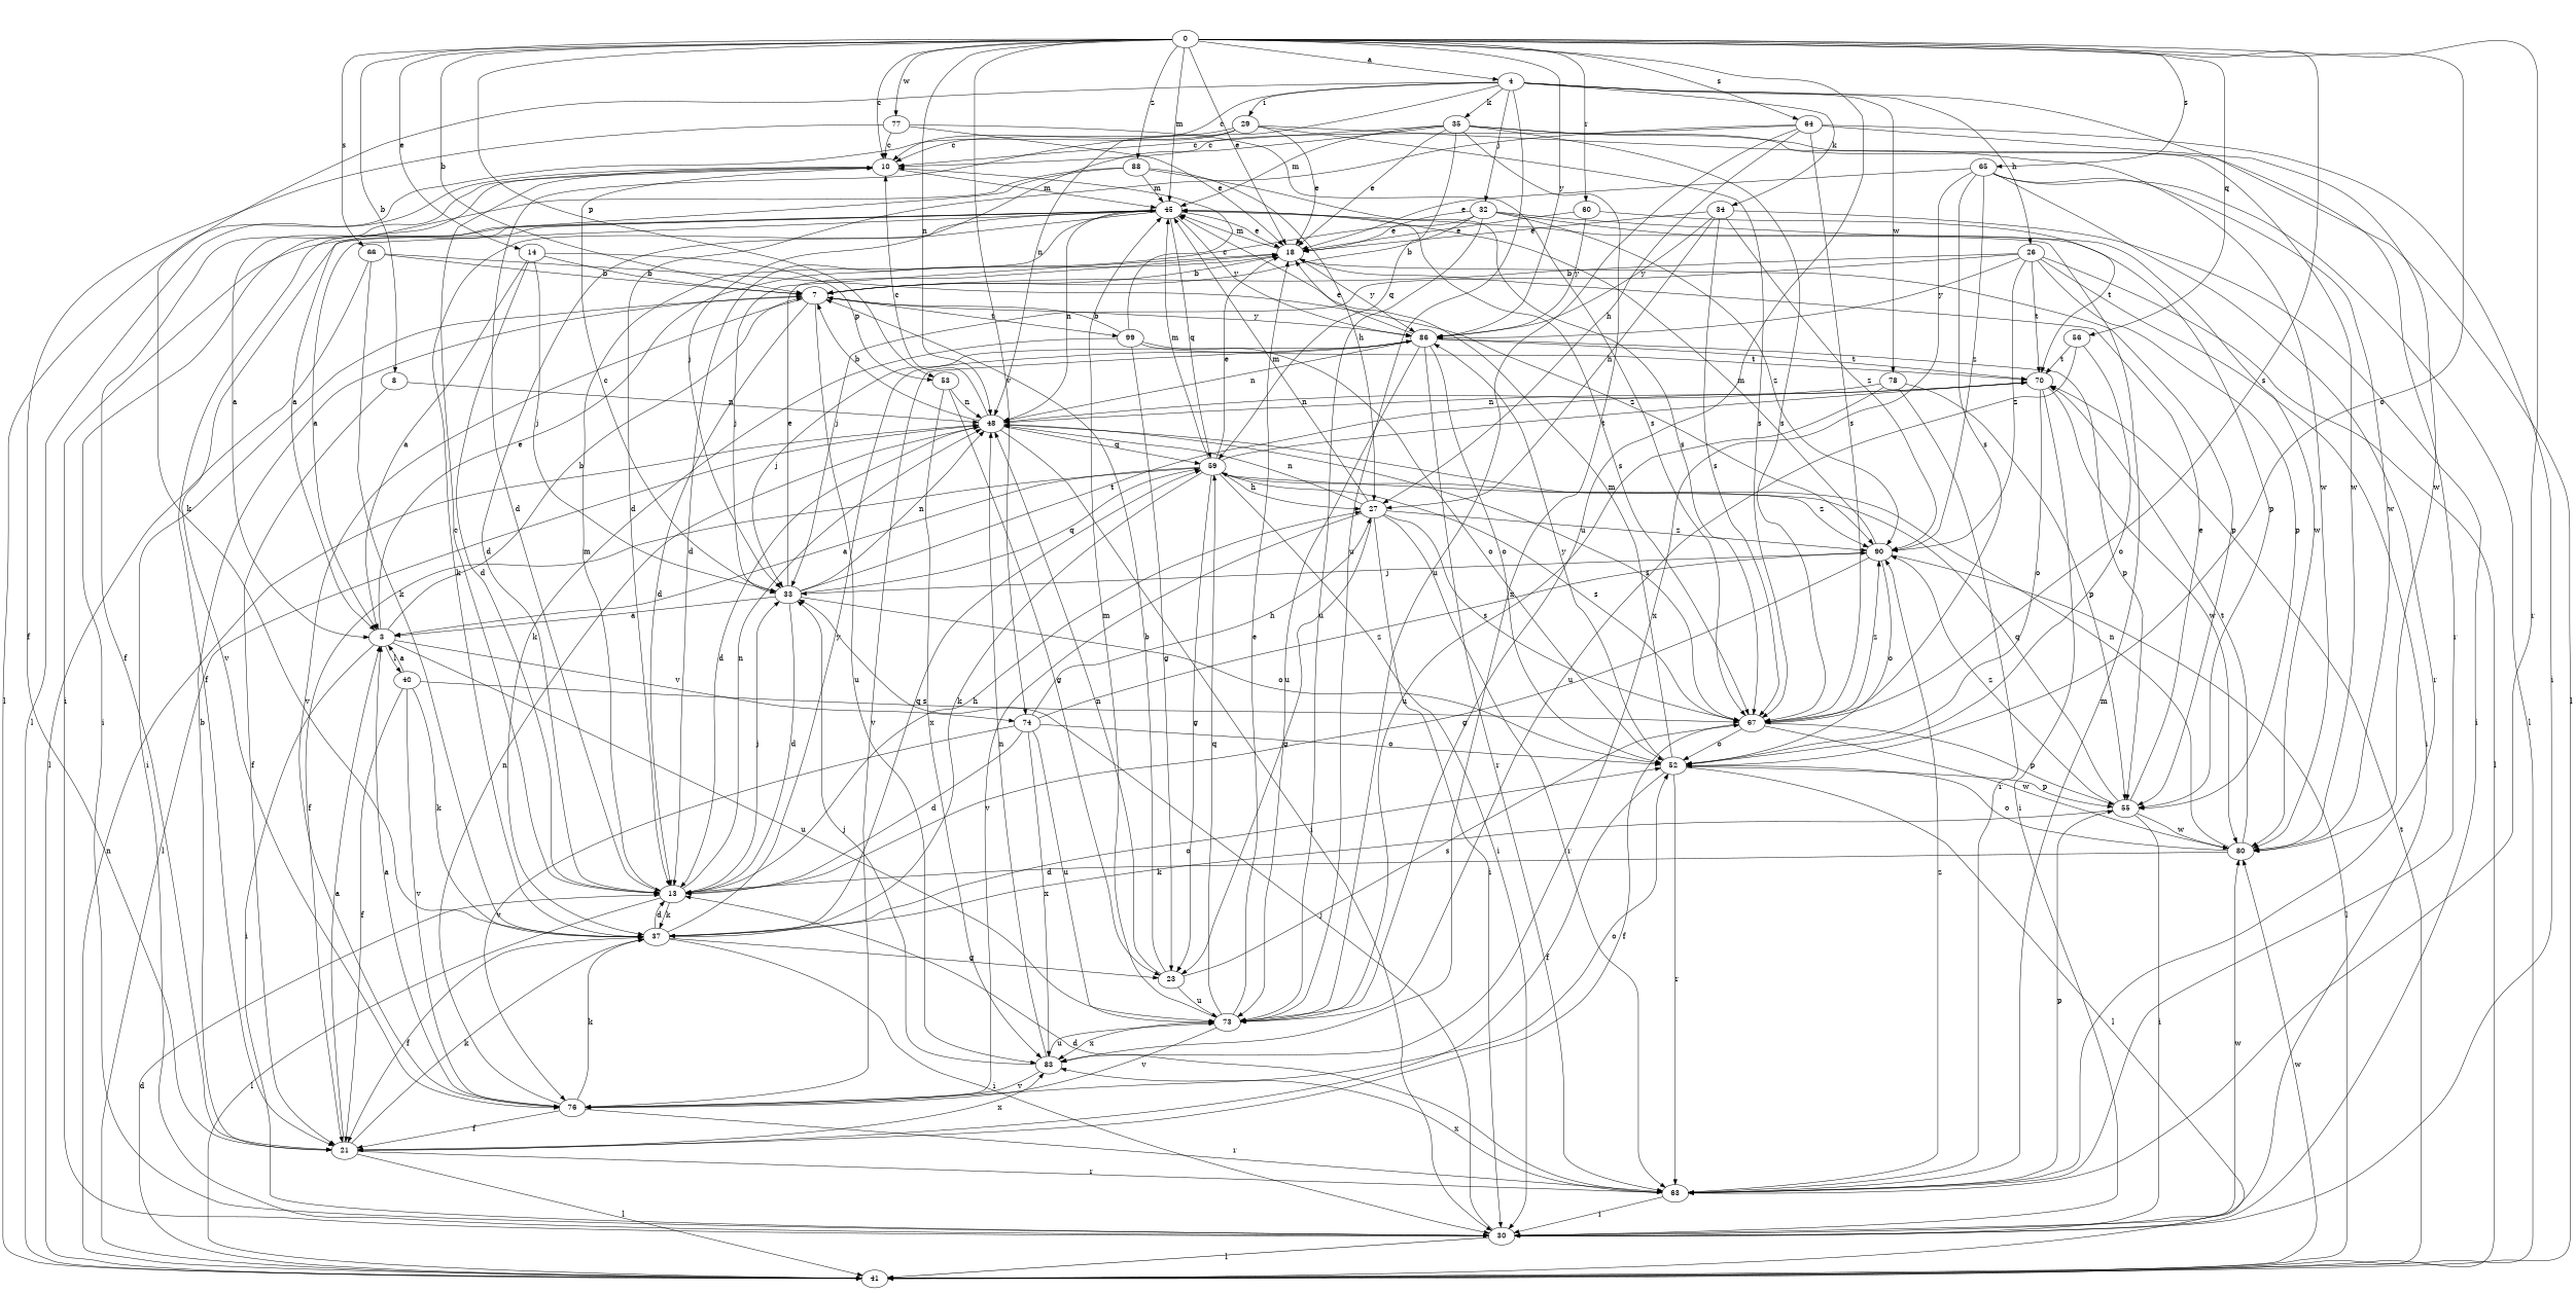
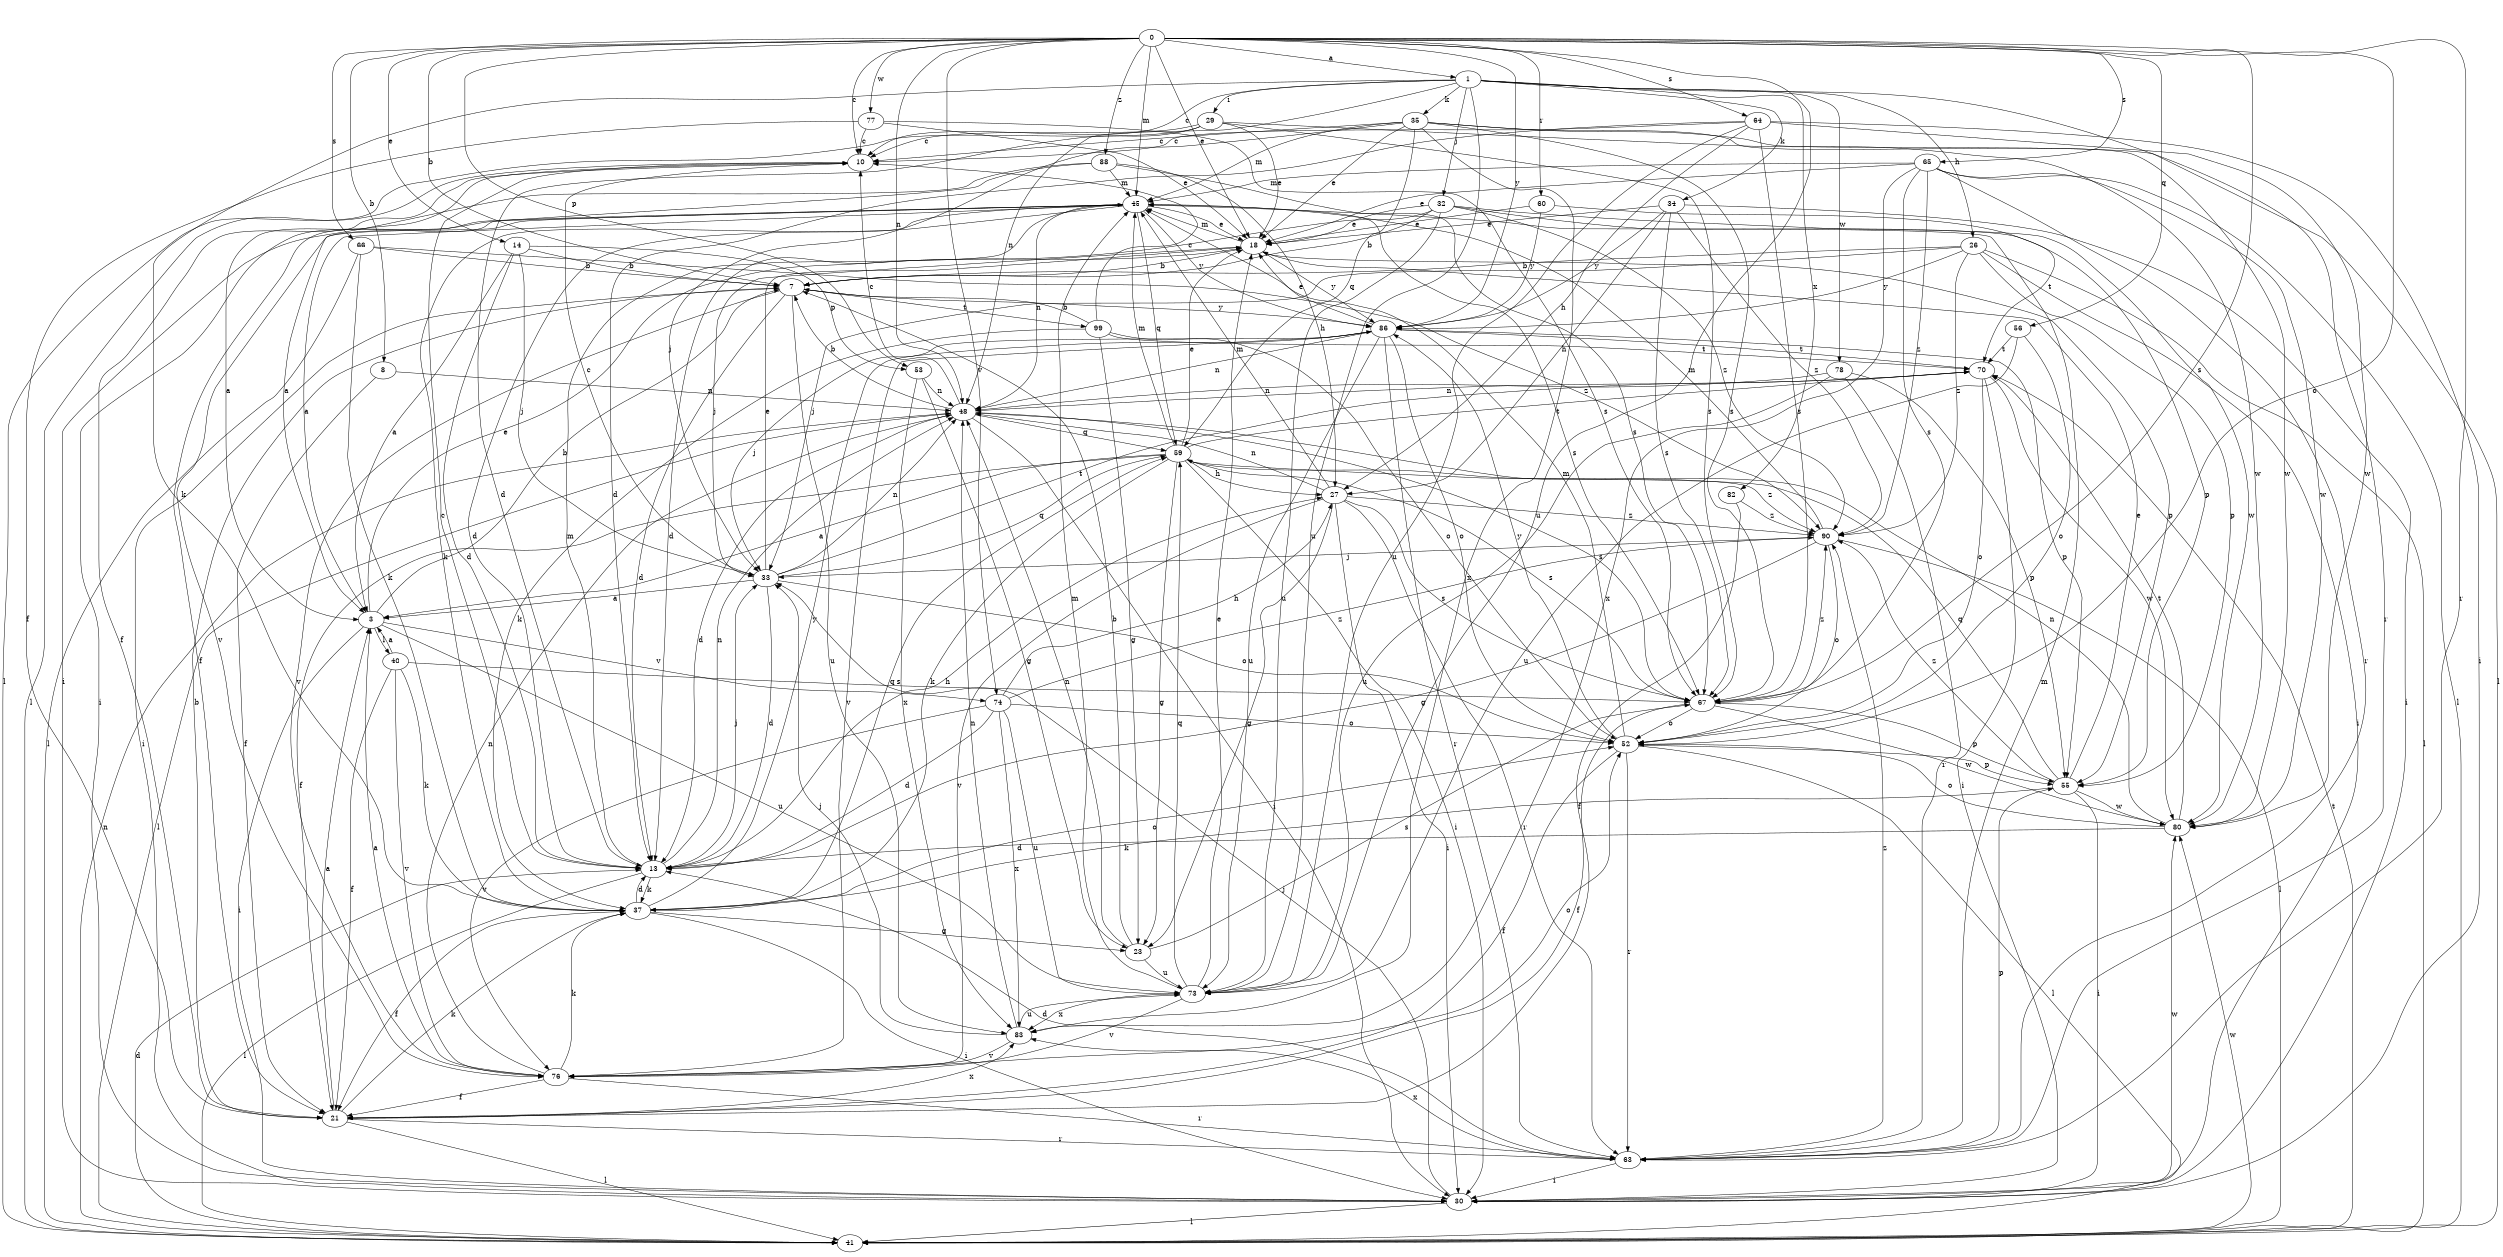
  strict digraph {
    0
-   1 [label=4]
+   1
    n3 [label=8]
    7
    10
    14
    18
    45
    48
    52
    53
    56
    60
    63
    64
    65
    66
    67
    73
    74
    77
    86
    88
    26
    29
    32
    34
    35
    37
    78
+   82
    21
    30
    13
    n35 [label=99]
    76
    83
    3
    41
    33
    55
    59
    23
    70
    90
    27
    80
    40
    0 -> 1 [label=a]
    0 -> n3 [label=b]
    0 -> 7 [label=b]
    0 -> 10 [label=c]
    0 -> 14 [label=e]
    0 -> 18 [label=e]
    0 -> 45 [label=m]
    0 -> 48 [label=n]
    0 -> 52 [label=o]
    0 -> 53 [label=p]
    0 -> 56 [label=q]
    0 -> 60 [label=r]
    0 -> 63 [label=r]
    0 -> 64 [label=s]
    0 -> 65 [label=s]
    0 -> 66 [label=s]
    0 -> 67 [label=s]
    0 -> 73 [label=u]
    0 -> 74 [label=v]
    0 -> 77 [label=w]
    0 -> 86 [label=y]
    0 -> 88 [label=z]
    1 -> 10 [label=c]
    1 -> 48 [label=n]
    1 -> 63 [label=r]
    1 -> 73 [label=u]
    1 -> 26 [label=h]
    1 -> 29 [label=i]
    1 -> 32 [label=j]
    1 -> 34 [label=k]
    1 -> 35 [label=k]
    1 -> 37 [label=k]
    1 -> 78 [label=w]
+   1 -> 82 [label=x]
    n3 -> 48 [label=n]
    n3 -> 21 [label=f]
    7 -> 86 [label=y]
    7 -> 30 [label=i]
    7 -> 13 [label=d]
    7 -> n35 [label=t]
    7 -> 76 [label=v]
    7 -> 83 [label=u]
-   10 -> 45 [label=m]
+   65 -> 45 [label=m]
    10 -> 21 [label=f]
    10 -> 3 [label=a]
    10 -> 41 [label=l]
    14 -> 7 [label=b]
    14 -> 53 [label=p]
    14 -> 13 [label=d]
    14 -> 3 [label=a]
    14 -> 33 [label=j]
    18 -> 7 [label=b]
    18 -> 45 [label=m]
    18 -> 86 [label=y]
    18 -> 33 [label=j]
    18 -> 55 [label=p]
    45 -> 18 [label=e]
    45 -> 48 [label=n]
    45 -> 67 [label=s]
    45 -> 86 [label=y]
    45 -> 37 [label=k]
    45 -> 21 [label=f]
    45 -> 30 [label=i]
    45 -> 13 [label=d]
    45 -> 76 [label=v]
    45 -> 3 [label=a]
    45 -> 59 [label=q]
    48 -> 7 [label=b]
    48 -> 10 [label=c]
    48 -> 67 [label=s]
    48 -> 30 [label=i]
    48 -> 13 [label=d]
    48 -> 41 [label=l]
    48 -> 59 [label=q]
    52 -> 45 [label=m]
    52 -> 63 [label=r]
    52 -> 86 [label=y]
    52 -> 21 [label=f]
    52 -> 41 [label=l]
    52 -> 55 [label=p]
    53 -> 48 [label=n]
    53 -> 83 [label=x]
    53 -> 23 [label=g]
    56 -> 52 [label=o]
    56 -> 73 [label=u]
    56 -> 70 [label=t]
    60 -> 18 [label=e]
    60 -> 86 [label=y]
    60 -> 70 [label=t]
    63 -> 45 [label=m]
    63 -> 30 [label=i]
    63 -> 13 [label=d]
    63 -> 83 [label=x]
    63 -> 55 [label=p]
    63 -> 90 [label=z]
    64 -> 10 [label=c]
    64 -> 67 [label=s]
    64 -> 73 [label=u]
    64 -> 30 [label=i]
    64 -> 13 [label=d]
    64 -> 27 [label=h]
    64 -> 80 [label=w]
    65 -> 18 [label=e]
    65 -> 63 [label=r]
    65 -> 67 [label=s]
    65 -> 83 [label=x]
    65 -> 41 [label=l]
    65 -> 90 [label=z]
    65 -> 80 [label=w]
    66 -> 7 [label=b]
    66 -> 37 [label=k]
    66 -> 41 [label=l]
    66 -> 90 [label=z]
    67 -> 52 [label=o]
    67 -> 21 [label=f]
    67 -> 55 [label=p]
    67 -> 90 [label=z]
    67 -> 80 [label=w]
    73 -> 18 [label=e]
    73 -> 45 [label=m]
    73 -> 76 [label=v]
    73 -> 83 [label=x]
    73 -> 59 [label=q]
    74 -> 52 [label=o]
    74 -> 73 [label=u]
    74 -> 13 [label=d]
    74 -> 76 [label=v]
    74 -> 83 [label=x]
    74 -> 90 [label=z]
    74 -> 27 [label=h]
    77 -> 10 [label=c]
    77 -> 18 [label=e]
    77 -> 67 [label=s]
    77 -> 21 [label=f]
    86 -> 18 [label=e]
    86 -> 48 [label=n]
    86 -> 52 [label=o]
    86 -> 63 [label=r]
    86 -> 73 [label=u]
    86 -> 76 [label=v]
    86 -> 33 [label=j]
    86 -> 55 [label=p]
    86 -> 70 [label=t]
    88 -> 45 [label=m]
    88 -> 67 [label=s]
    88 -> 30 [label=i]
    88 -> 3 [label=a]
    88 -> 27 [label=h]
    26 -> 7 [label=b]
    26 -> 86 [label=y]
    26 -> 30 [label=i]
    26 -> 41 [label=l]
    26 -> 33 [label=j]
    26 -> 55 [label=p]
-   26 -> 70 [label=t]
    26 -> 90 [label=z]
    29 -> 10 [label=c]
    29 -> 18 [label=e]
    29 -> 67 [label=s]
    29 -> 13 [label=d]
    29 -> 41 [label=l]
    29 -> 80 [label=w]
    32 -> 7 [label=b]
    32 -> 18 [label=e]
    32 -> 73 [label=u]
    32 -> 13 [label=d]
    32 -> 55 [label=p]
    32 -> 90 [label=z]
    32 -> 80 [label=w]
    34 -> 18 [label=e]
    34 -> 67 [label=s]
    34 -> 86 [label=y]
    34 -> 30 [label=i]
    34 -> 90 [label=z]
    34 -> 27 [label=h]
    35 -> 10 [label=c]
    35 -> 18 [label=e]
    35 -> 45 [label=m]
    35 -> 67 [label=s]
    35 -> 83 [label=x]
    35 -> 41 [label=l]
    35 -> 33 [label=j]
    35 -> 59 [label=q]
    35 -> 80 [label=w]
    37 -> 52 [label=o]
    37 -> 86 [label=y]
    37 -> 21 [label=f]
    37 -> 30 [label=i]
    37 -> 13 [label=d]
    37 -> 59 [label=q]
    37 -> 23 [label=g]
    78 -> 48 [label=n]
    78 -> 63 [label=r]
    78 -> 73 [label=u]
    78 -> 55 [label=p]
+   82 -> 21 [label=f]
+   82 -> 90 [label=z]
    21 -> 7 [label=b]
    21 -> 63 [label=r]
    21 -> 37 [label=k]
    21 -> 83 [label=x]
    21 -> 3 [label=a]
    21 -> 41 [label=l]
    30 -> 41 [label=l]
    30 -> 33 [label=j]
    30 -> 80 [label=w]
    13 -> 10 [label=c]
    13 -> 45 [label=m]
    13 -> 48 [label=n]
    13 -> 37 [label=k]
    13 -> 41 [label=l]
    13 -> 33 [label=j]
    13 -> 27 [label=h]
    n35 -> 7 [label=b]
    n35 -> 10 [label=c]
    n35 -> 52 [label=o]
    n35 -> 37 [label=k]
    n35 -> 23 [label=g]
    n35 -> 70 [label=t]
    76 -> 48 [label=n]
    76 -> 52 [label=o]
    76 -> 63 [label=r]
    76 -> 37 [label=k]
    76 -> 21 [label=f]
    76 -> 3 [label=a]
    83 -> 48 [label=n]
    83 -> 73 [label=u]
    83 -> 76 [label=v]
    83 -> 33 [label=j]
    3 -> 7 [label=b]
    3 -> 18 [label=e]
    3 -> 73 [label=u]
    3 -> 74 [label=v]
    3 -> 30 [label=i]
    3 -> 40 [label=l]
    41 -> 48 [label=n]
    41 -> 13 [label=d]
    41 -> 70 [label=t]
    41 -> 80 [label=w]
    33 -> 10 [label=c]
    33 -> 18 [label=e]
    33 -> 48 [label=n]
    33 -> 52 [label=o]
    33 -> 13 [label=d]
    33 -> 3 [label=a]
    33 -> 59 [label=q]
    33 -> 70 [label=t]
    55 -> 18 [label=e]
    55 -> 37 [label=k]
    55 -> 30 [label=i]
    55 -> 59 [label=q]
    55 -> 90 [label=z]
    55 -> 80 [label=w]
    59 -> 18 [label=e]
    59 -> 45 [label=m]
    59 -> 67 [label=s]
    59 -> 37 [label=k]
    59 -> 21 [label=f]
    59 -> 30 [label=i]
    59 -> 3 [label=a]
    59 -> 23 [label=g]
    59 -> 70 [label=t]
    59 -> 90 [label=z]
    59 -> 27 [label=h]
    23 -> 7 [label=b]
    23 -> 48 [label=n]
    23 -> 67 [label=s]
    23 -> 73 [label=u]
    70 -> 48 [label=n]
    70 -> 52 [label=o]
    70 -> 30 [label=i]
    70 -> 80 [label=w]
    90 -> 45 [label=m]
    90 -> 52 [label=o]
    90 -> 13 [label=g]
    90 -> 41 [label=l]
    90 -> 33 [label=j]
    27 -> 45 [label=m]
    27 -> 48 [label=n]
    27 -> 63 [label=r]
    27 -> 67 [label=s]
    27 -> 30 [label=i]
    27 -> 76 [label=v]
    27 -> 23 [label=g]
    27 -> 90 [label=z]
    80 -> 48 [label=n]
    80 -> 52 [label=o]
    80 -> 13 [label=d]
    80 -> 70 [label=t]
    40 -> 67 [label=s]
    40 -> 37 [label=k]
    40 -> 21 [label=f]
    40 -> 76 [label=v]
    40 -> 3 [label=a]
  }
